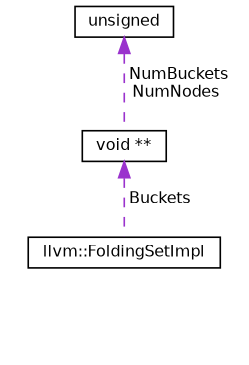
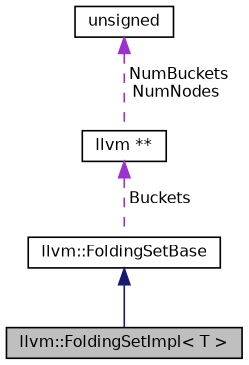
  digraph {
    node [color=black fontname=Helvetica fontsize=10 shape=box]
    edge [color=darkorchid3 dir=back fontname=Helvetica fontsize=10 labelfontname=Helvetica labelfontsize=10 style=dashed]
-   n2 [height=0.2 label="llvm::FoldingSetImpl" width=0.4]
-   n3 [height=0.2 label="void **" width=0.4]
+   n1 [fillcolor=grey75 fontcolor=black height=0.2 label="llvm::FoldingSetImpl\< T \>" style=filled width=0.4]
+   n2 [height=0.2 label="llvm::FoldingSetBase" width=0.4]
+   n3 [height=0.2 label="llvm **" width=0.4]
    n4 [height=0.2 label=unsigned width=0.4]
+   n2 -> n1 [color=midnightblue style=solid]
    n3 -> n2 [label=" Buckets"]
    n4 -> n3 [label=" NumBuckets\nNumNodes"]
  }
